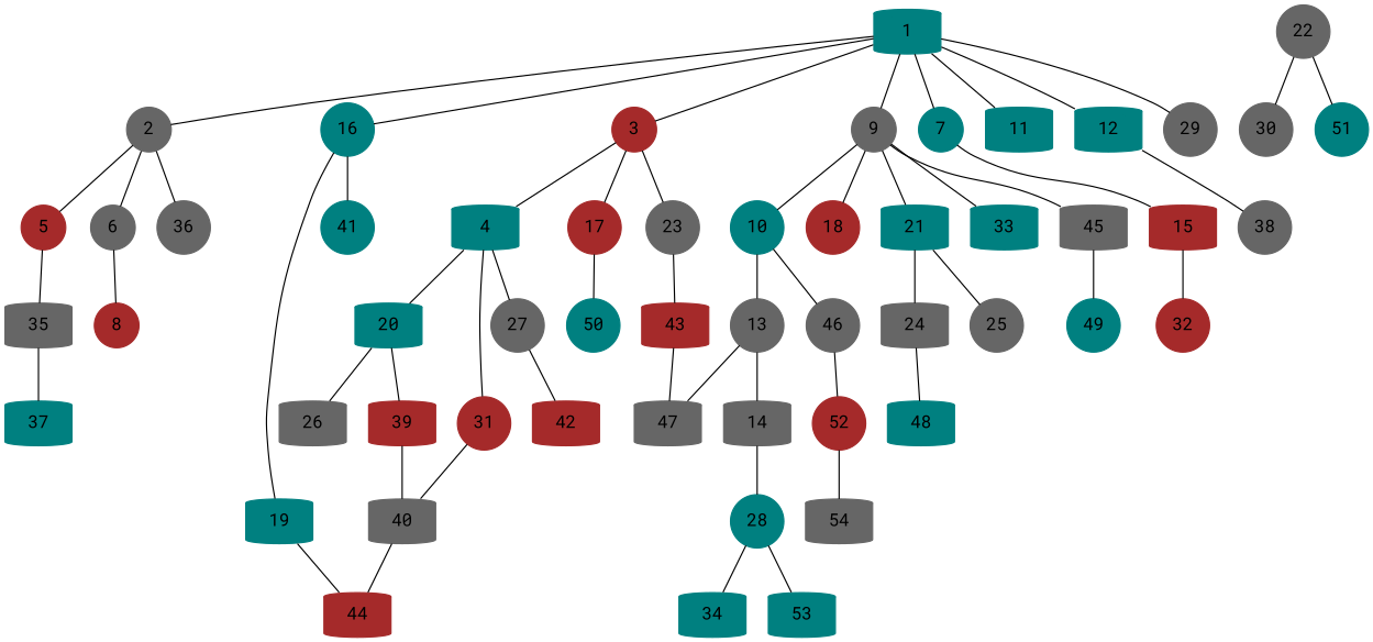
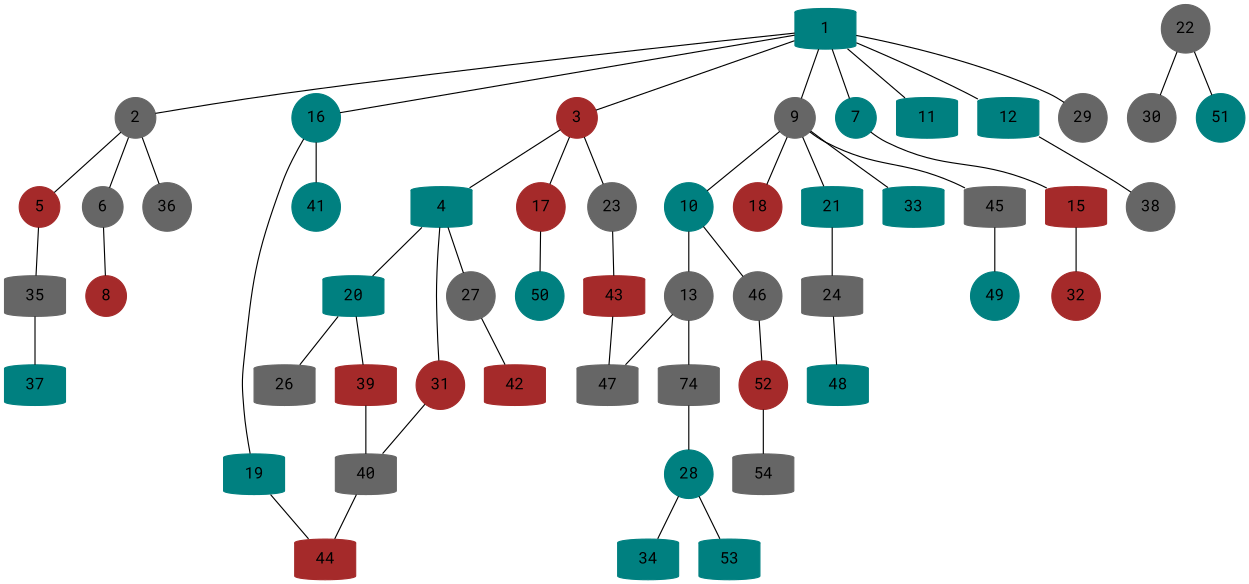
  graph {
    fontname="Roboto Mono"
    node [color=gray40 fontname="Roboto Mono" shape=circle style=filled]
    edge [fontname="Roboto Mono"]
    1 [color=teal shape=cylinder]
    2
    3 [color=brown]
    7 [color=teal]
    9
    11 [color=teal shape=cylinder]
    12 [color=teal shape=cylinder]
    16 [color=teal]
    29
    5 [color=brown]
    6
    36
    4 [color=teal shape=cylinder]
    17 [color=brown]
    23
    15 [color=brown shape=cylinder]
    10 [color=teal]
    18 [color=brown]
    21 [color=teal shape=cylinder]
    33 [color=teal shape=cylinder]
    45 [shape=cylinder]
    38
    19 [color=teal shape=cylinder]
    41 [color=teal]
    35 [shape=cylinder]
    8 [color=brown]
    20 [color=teal shape=cylinder]
    27
    31 [color=brown]
    50 [color=teal]
    43 [color=brown shape=cylinder]
    26 [shape=cylinder]
    39 [color=brown shape=cylinder]
    42 [color=brown shape=cylinder]
    40 [shape=cylinder]
    37 [color=teal shape=cylinder]
    32 [color=brown]
    13
    46
    24 [shape=cylinder]
-   25
    49 [color=teal]
-   14 [shape=cylinder]
+   14 [shape=cylinder label=74]
    47 [shape=cylinder]
    52 [color=brown]
    28 [color=teal]
    22
    30
    51 [color=teal]
    34 [color=teal shape=cylinder]
    53 [color=teal shape=cylinder]
    44 [color=brown shape=cylinder]
    48 [color=teal shape=cylinder]
    54 [shape=cylinder]
    1 -- 2
    1 -- 3
    1 -- 7
    1 -- 9
    1 -- 11
    1 -- 12
    1 -- 16
    1 -- 29
    2 -- 5
    2 -- 6
    2 -- 36
    3 -- 4
    3 -- 17
    3 -- 23
    7 -- 15
    9 -- 10
    9 -- 18
    9 -- 21
    9 -- 33
    9 -- 45
    12 -- 38
    16 -- 19
    16 -- 41
    5 -- 35
    6 -- 8
    4 -- 20
    4 -- 27
    4 -- 31
    17 -- 50
    23 -- 43
    15 -- 32
    10 -- 13
    10 -- 46
    21 -- 24
-   21 -- 25
    45 -- 49
    19 -- 44
    35 -- 37
    20 -- 26
    20 -- 39
    27 -- 42
    31 -- 40
    43 -- 47
    39 -- 40
    40 -- 44
    13 -- 14
    13 -- 47
    46 -- 52
    24 -- 48
    14 -- 28
    52 -- 54
    28 -- 34
    28 -- 53
    22 -- 30
    22 -- 51
  }
